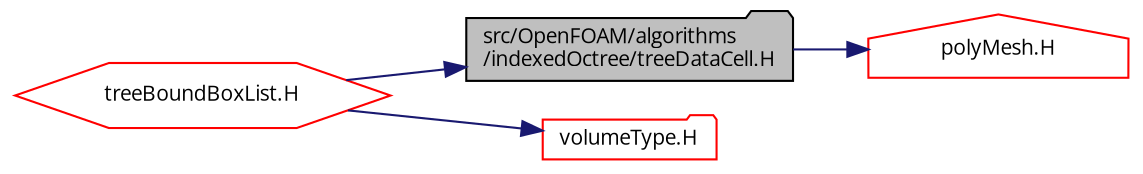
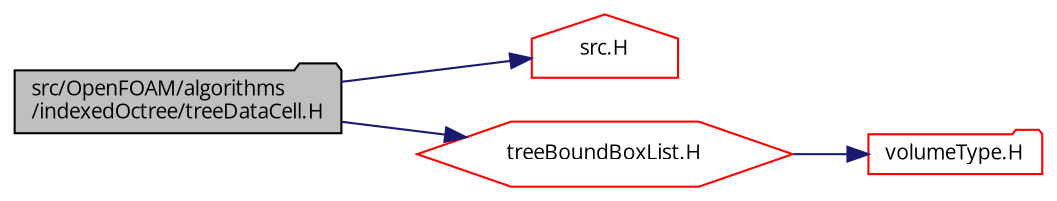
  digraph {
    fontname="Open Sans"
    rankdir=LR
    node [color=red fontname="Open Sans" fontsize=10 shape=folder]
    edge [color=midnightblue fontname="Open Sans" fontsize=10 labelfontname=FreeSans labelfontsize=10 style=solid]
    n1 [color=black fillcolor=grey75 fontcolor=black height=0.2 label="src/OpenFOAM/algorithms\l/indexedOctree/treeDataCell.H" style=filled width=0.4]
-   n2 [height=0.2 label="polyMesh.H" shape=house width=0.4]
+   n2 [height=0.2 label="src.H" shape=house width=0.4]
    n3 [height=0.2 label="treeBoundBoxList.H" shape=hexagon width=0.4]
    n4 [height=0.2 label="volumeType.H" width=0.4]
    n1 -> n2
-   n3 -> n1
+   n1 -> n3
    n3 -> n4
  }
